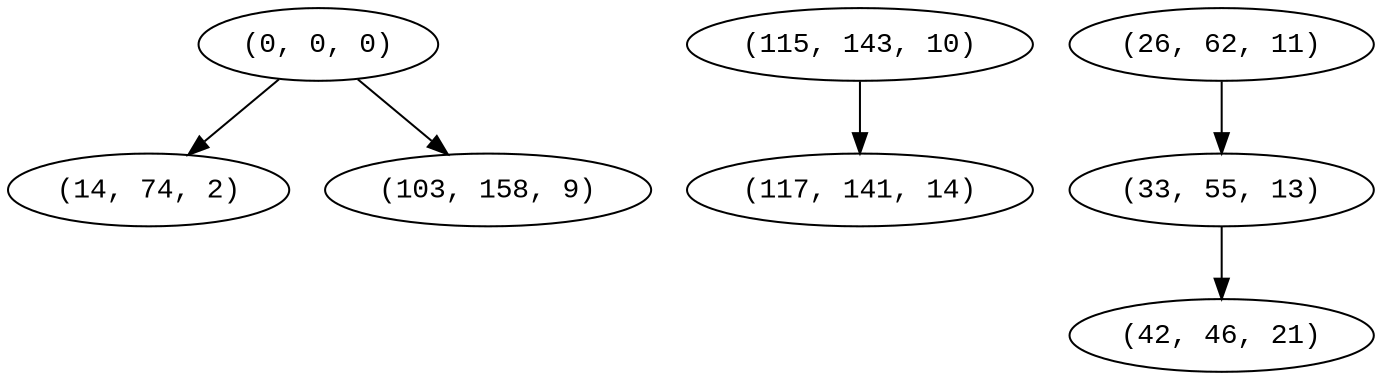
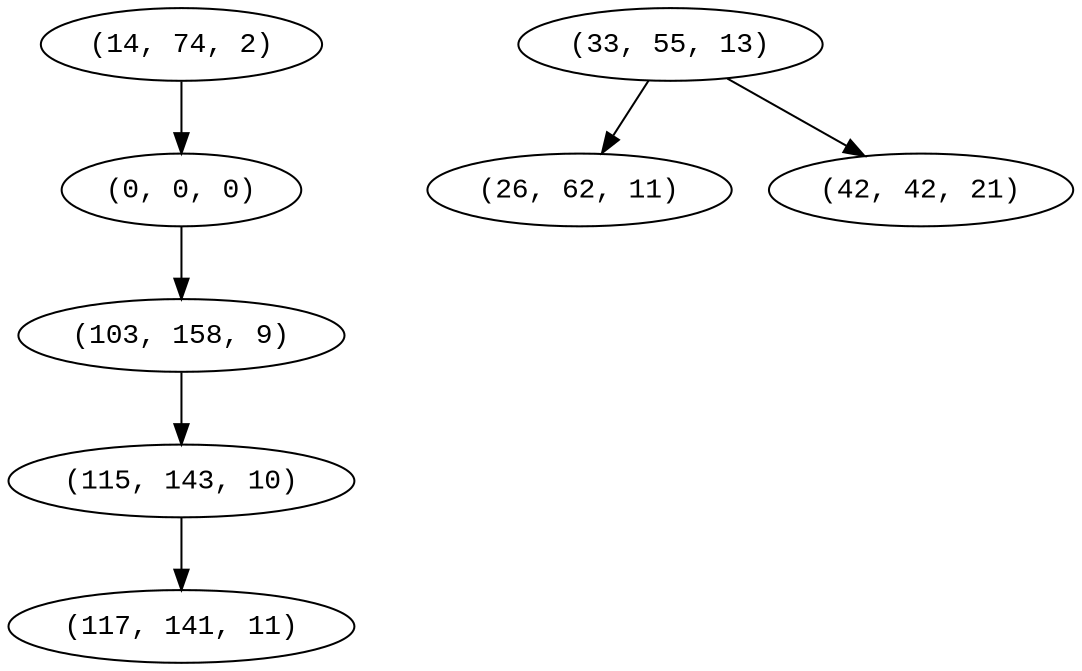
  digraph {
    fontname="Liberation Mono"
    node [fontname="Liberation Mono"]
    edge [fontname="Liberation Mono"]
    "(0, 0, 0)"
    "(14, 74, 2)"
    "(103, 158, 9)"
    "(115, 143, 10)"
    "(26, 62, 11)"
    "(33, 55, 13)"
-   "(42, 46, 21)"
-   "(117, 141, 11)" [label="(117, 141, 14)"]
-   "(0, 0, 0)" -> "(14, 74, 2)"
+   "(42, 46, 21)" [label="(42, 42, 21)"]
+   "(117, 141, 11)"
+   "(14, 74, 2)" -> "(0, 0, 0)"
    "(0, 0, 0)" -> "(103, 158, 9)"
+   "(103, 158, 9)" -> "(115, 143, 10)"
    "(115, 143, 10)" -> "(117, 141, 11)"
-   "(26, 62, 11)" -> "(33, 55, 13)"
+   "(33, 55, 13)" -> "(26, 62, 11)"
    "(33, 55, 13)" -> "(42, 46, 21)"
  }
